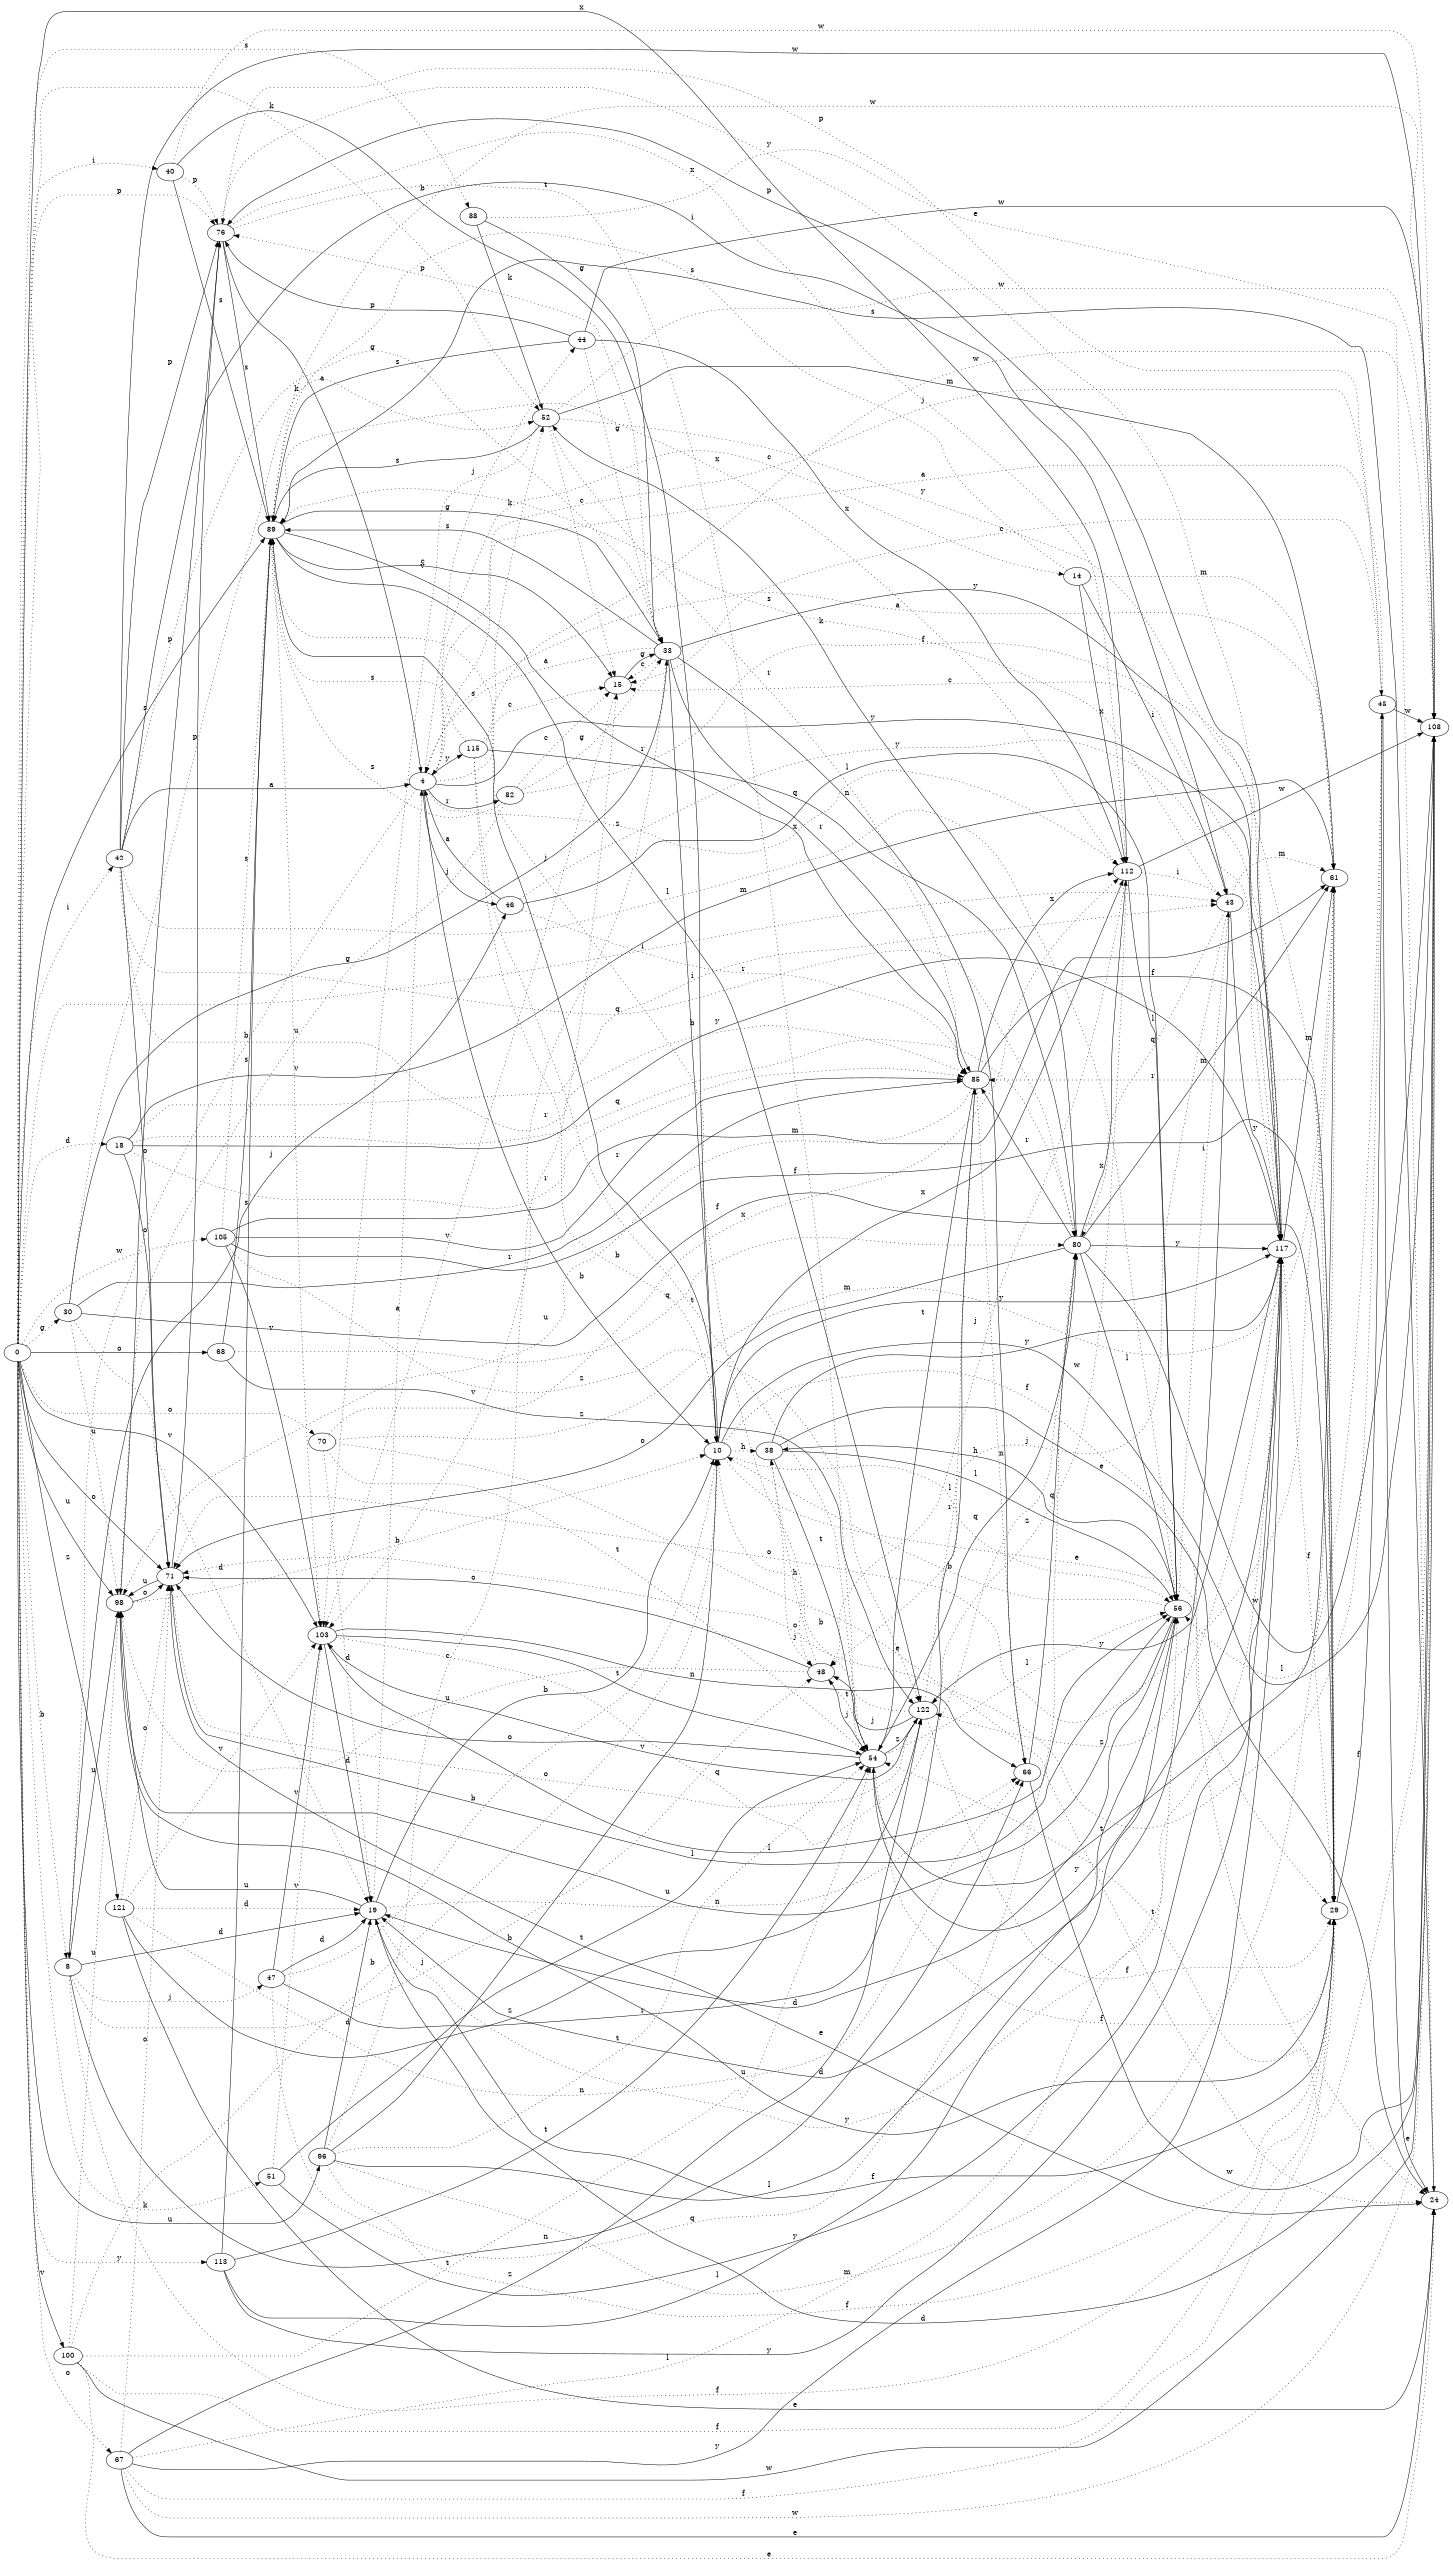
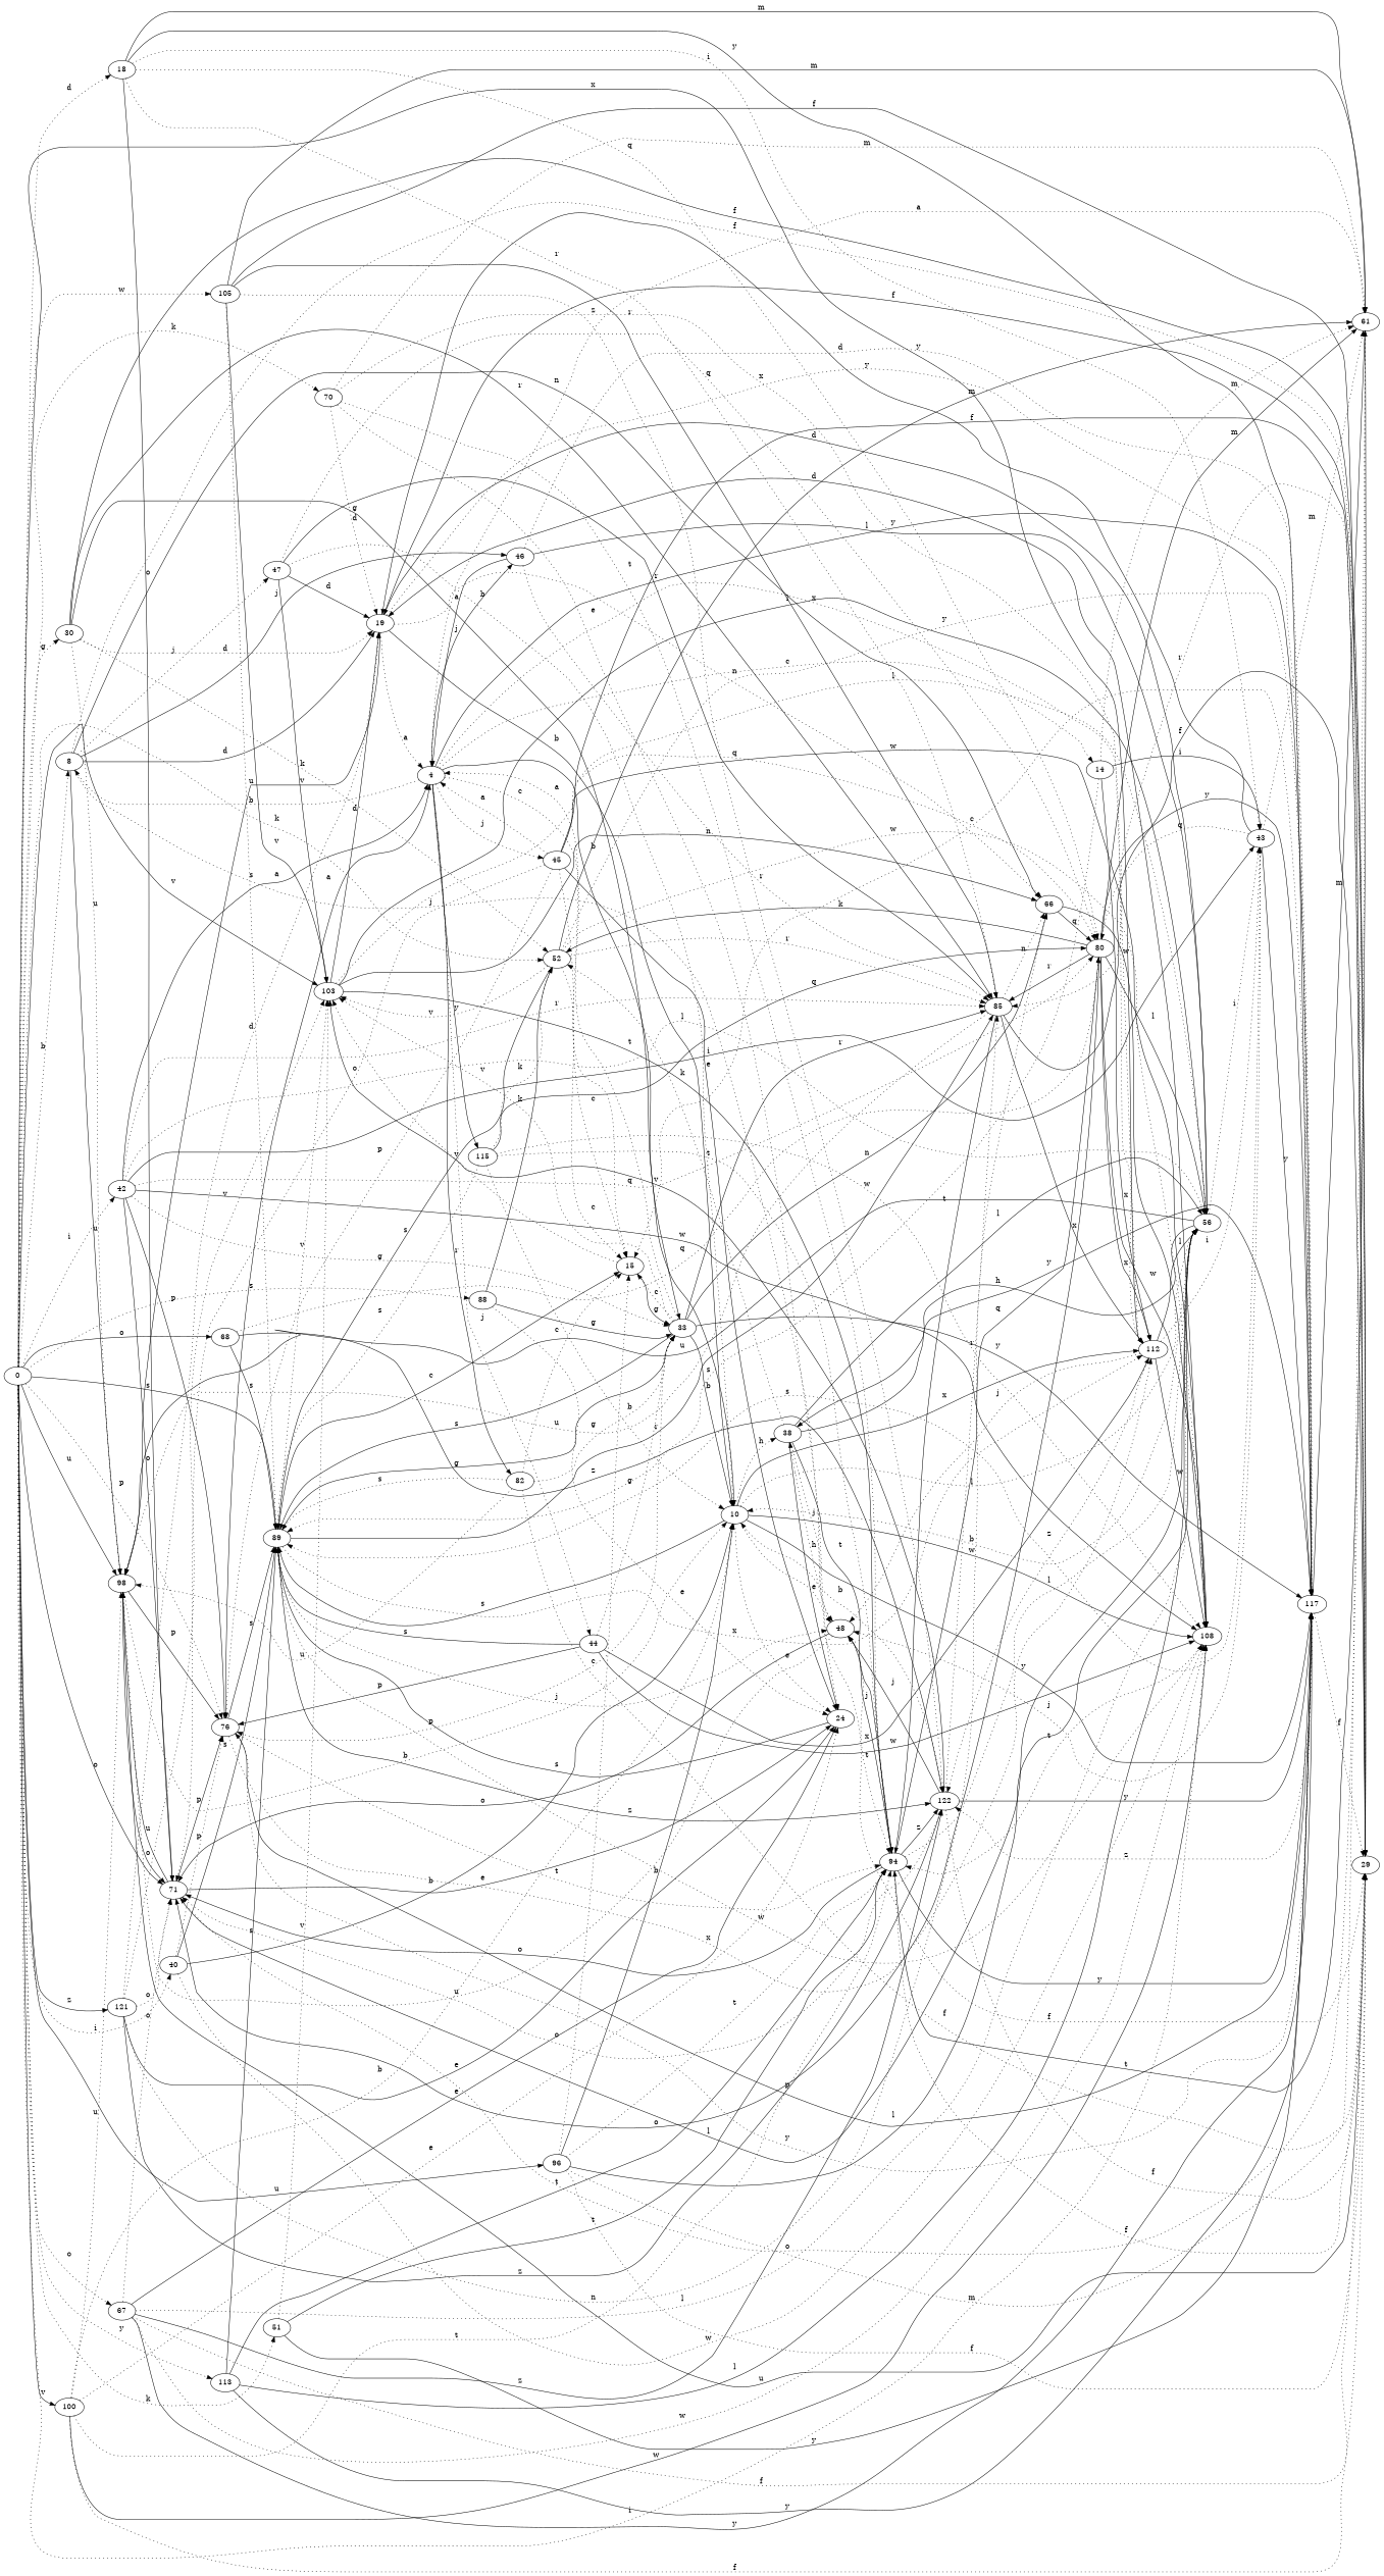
  strict digraph {
    rankdir=LR
    edge [style=dotted]
    0
    8
    18
    30
    40
    42
    43
    51
    52
    67
    68
    70
    71
    76
    88
    89
    96
    98
    100
    103
    105
    112
    113
    121
    46
    19
    29
    47
    48
    66
    117
    61
    80
    85
    33
    10
    108
    4
    56
-   94 [label=54]
+   94
    15
    24
    122
    14
    44
    45
    82
    115
    38
    0 -> 8 [label=b]
    0 -> 18 [label=d]
    0 -> 30 [label=g]
    0 -> 40 [label=i]
    0 -> 42 [label=i]
-   0 -> 43 [label=i]
+   0 -> 108 [label=i]
    0 -> 51 [label=k]
    0 -> 52 [label=k]
    0 -> 67 [label=o]
    0 -> 68 [label=o style=solid]
-   0 -> 70 [label=o]
+   0 -> 70 [label=k]
    0 -> 71 [label=o style=solid]
    0 -> 76 [label=p]
    0 -> 88 [label=s]
    0 -> 89 [label=s style=solid]
    0 -> 96 [label=u style=solid]
    0 -> 98 [label=u style=solid]
    0 -> 100 [label=v style=solid]
    0 -> 103 [label=v style=solid]
    0 -> 105 [label=w]
    0 -> 112 [label=x style=solid]
    0 -> 113 [label=y]
    0 -> 121 [label=z style=solid]
    8 -> 98 [label=u style=solid]
    8 -> 46 [label=j style=solid]
    8 -> 19 [label=d style=solid]
    8 -> 29 [label=f]
    8 -> 47 [label=j]
    8 -> 48 [label=j]
    8 -> 66 [label=n style=solid]
    18 -> 43 [label=i]
    18 -> 71 [label=o style=solid]
    18 -> 117 [label=y style=solid]
    18 -> 61 [label=m style=solid]
    18 -> 80 [label=q]
    18 -> 85 [label=r]
    30 -> 52 [label=k]
    30 -> 98 [label=u]
    30 -> 19 [label=d]
    30 -> 29 [label=f style=solid]
    30 -> 85 [label=r style=solid]
    30 -> 33 [label=g style=solid]
    40 -> 76 [label=p]
    40 -> 89 [label=s style=solid]
    40 -> 10 [label=b style=solid]
    40 -> 108 [label=w]
    42 -> 43 [label=i style=solid]
    42 -> 71 [label=o style=solid]
    42 -> 76 [label=p style=solid]
    42 -> 80 [label=q]
    42 -> 85 [label=r]
    42 -> 33 [label=g]
    42 -> 108 [label=w style=solid]
    42 -> 4 [label=a style=solid]
    42 -> 56 [label=l]
    43 -> 89 [label=s]
    43 -> 19 [label=d style=solid]
    43 -> 48 [label=j]
    43 -> 117 [label=y style=solid]
    43 -> 61 [label=m]
    43 -> 80 [label=q]
    51 -> 103 [label=v]
    51 -> 117 [label=y style=solid]
    51 -> 94 [label=t style=solid]
    52 -> 89 [label=s style=solid]
    52 -> 103 [label=v]
    52 -> 117 [label=y]
    52 -> 61 [label=m style=solid]
    52 -> 85 [label=r]
    52 -> 108 [label=w]
    52 -> 15 [label=c]
    67 -> 71 [label=o]
    67 -> 29 [label=f]
    67 -> 117 [label=y style=solid]
    67 -> 108 [label=w]
    67 -> 56 [label=l]
    67 -> 24 [label=e style=solid]
    67 -> 122 [label=z style=solid]
    68 -> 89 [label=s style=solid]
    68 -> 80 [label=q]
    68 -> 122 [label=z style=solid]
    70 -> 112 [label=x]
    70 -> 19 [label=d]
    70 -> 61 [label=m]
    70 -> 94 [label=t]
    70 -> 24 [label=e]
    71 -> 76 [label=p style=solid]
    71 -> 98 [label=u style=solid]
    71 -> 56 [label=l style=solid]
    71 -> 24 [label=e style=solid]
    76 -> 89 [label=s style=solid]
    76 -> 112 [label=x]
    76 -> 117 [label=y]
    76 -> 4 [label=a style=solid]
    76 -> 94 [label=t]
    88 -> 52 [label=k style=solid]
    88 -> 33 [label=g style=solid]
    88 -> 24 [label=e]
    89 -> 103 [label=v]
    89 -> 112 [label=x]
    89 -> 48 [label=j]
    89 -> 85 [label=r style=solid]
    89 -> 33 [label=g style=solid]
    89 -> 108 [label=w]
    89 -> 15 [label=c style=solid]
    89 -> 122 [label=z style=solid]
-   96 -> 19 [label=d style=solid]
    96 -> 29 [label=f]
    96 -> 61 [label=m]
    96 -> 10 [label=b style=solid]
    96 -> 56 [label=l style=solid]
    96 -> 94 [label=t]
    96 -> 15 [label=c]
    98 -> 71 [label=o style=solid]
    98 -> 76 [label=p style=solid]
    98 -> 10 [label=b]
    100 -> 98 [label=u]
    100 -> 29 [label=f]
    100 -> 10 [label=b]
    100 -> 108 [label=w style=solid]
    100 -> 94 [label=t]
    100 -> 24 [label=e]
    103 -> 19 [label=d style=solid]
    103 -> 66 [label=n style=solid]
    103 -> 80 [label=q]
    103 -> 56 [label=l style=solid]
    103 -> 94 [label=t style=solid]
    105 -> 89 [label=s]
    105 -> 103 [label=v style=solid]
    105 -> 29 [label=f style=solid]
    105 -> 61 [label=m style=solid]
    105 -> 85 [label=r style=solid]
    105 -> 122 [label=z]
    112 -> 43 [label=i]
    112 -> 48 [label=j]
    112 -> 108 [label=w style=solid]
    112 -> 56 [label=l style=solid]
    112 -> 122 [label=z]
    113 -> 89 [label=s style=solid]
    113 -> 117 [label=y style=solid]
    113 -> 56 [label=l style=solid]
    113 -> 94 [label=t style=solid]
    121 -> 71 [label=o]
    121 -> 103 [label=v]
    121 -> 19 [label=d]
    121 -> 66 [label=n]
    121 -> 24 [label=e style=solid]
    121 -> 122 [label=z style=solid]
    46 -> 117 [label=y]
    46 -> 85 [label=r]
    46 -> 4 [label=a style=solid]
    46 -> 56 [label=l style=solid]
    19 -> 98 [label=u style=solid]
    19 -> 29 [label=f style=solid]
    19 -> 66 [label=n]
    19 -> 117 [label=y]
    19 -> 10 [label=b style=solid]
    19 -> 4 [label=a]
    29 -> 98 [label=u style=solid]
    29 -> 85 [label=r]
    47 -> 103 [label=v style=solid]
    47 -> 19 [label=d style=solid]
    47 -> 80 [label=q]
    47 -> 85 [label=r style=solid]
    47 -> 10 [label=b]
    48 -> 71 [label=o style=solid]
    48 -> 98 [label=u]
    48 -> 94 [label=t]
    48 -> 38 [label=h]
    66 -> 80 [label=q style=solid]
    66 -> 108 [label=w style=solid]
    117 -> 76 [label=p style=solid]
    117 -> 29 [label=f]
    117 -> 61 [label=m style=solid]
    117 -> 15 [label=c]
    117 -> 122 [label=z]
    61 -> 71 [label=o]
    61 -> 4 [label=a]
    61 -> 94 [label=t style=solid]
    80 -> 52 [label=k style=solid]
    80 -> 71 [label=o style=solid]
    80 -> 112 [label=x style=solid]
    80 -> 117 [label=y style=solid]
    80 -> 61 [label=m style=solid]
    80 -> 85 [label=r style=solid]
    80 -> 108 [label=w style=solid]
    80 -> 56 [label=l style=solid]
    85 -> 98 [label=u]
    85 -> 112 [label=x style=solid]
    85 -> 29 [label=f style=solid]
    85 -> 66 [label=n]
    85 -> 94 [label=t style=solid]
    33 -> 76 [label=p]
    33 -> 89 [label=s style=solid]
    33 -> 103 [label=v]
    33 -> 66 [label=n style=solid]
    33 -> 117 [label=y style=solid]
    33 -> 85 [label=r style=solid]
    33 -> 10 [label=b style=solid]
    33 -> 4 [label=a]
    33 -> 15 [label=c]
    10 -> 89 [label=s style=solid]
    10 -> 112 [label=x style=solid]
    10 -> 29 [label=f]
    10 -> 117 [label=y style=solid]
    10 -> 108 [label=w style=solid]
    10 -> 56 [label=l]
    10 -> 24 [label=e]
    10 -> 38 [label=h]
    108 -> 19 [label=d style=solid]
    108 -> 94 [label=t]
    4 -> 8 [label=b]
    4 -> 112 [label=x]
    4 -> 46 [label=j style=solid]
    4 -> 117 [label=y style=solid]
    4 -> 10 [label=b style=solid]
    4 -> 15 [label=c]
    4 -> 14 [label=c]
    4 -> 44 [label=j]
    4 -> 45 [label=j]
    4 -> 82 [label=r style=solid]
    4 -> 115 [label=y style=solid]
    56 -> 43 [label=i]
    56 -> 98 [label=u style=solid]
    56 -> 19 [label=d style=solid]
    56 -> 10 [label=b]
    56 -> 38 [label=h style=solid]
    94 -> 71 [label=o style=solid]
    94 -> 29 [label=f]
    94 -> 48 [label=j style=solid]
    94 -> 117 [label=y style=solid]
    94 -> 80 [label=q style=solid]
    94 -> 56 [label=l]
    94 -> 122 [label=z style=solid]
    15 -> 103 [label=v]
    15 -> 33 [label=g style=solid]
    24 -> 89 [label=s style=solid]
    122 -> 71 [label=o]
    122 -> 103 [label=v style=solid]
    122 -> 29 [label=f]
    122 -> 48 [label=j style=solid]
    122 -> 117 [label=y style=solid]
    122 -> 85 [label=r]
    122 -> 10 [label=b]
    14 -> 43 [label=i style=solid]
    14 -> 89 [label=s]
    14 -> 112 [label=x style=solid]
    14 -> 61 [label=m]
    44 -> 76 [label=p style=solid]
    44 -> 89 [label=s style=solid]
    44 -> 112 [label=x style=solid]
    44 -> 33 [label=g]
    44 -> 108 [label=w style=solid]
    45 -> 71 [label=o]
    45 -> 76 [label=p]
-   29 -> 45 [label=f style=solid]
+   45 -> 29 [label=f style=solid]
    45 -> 108 [label=w style=solid]
    45 -> 4 [label=a]
    45 -> 56 [label=l]
    45 -> 15 [label=c]
    45 -> 24 [label=e style=solid]
    82 -> 89 [label=s]
    82 -> 98 [label=u]
    82 -> 29 [label=f]
    82 -> 33 [label=g]
    82 -> 15 [label=c]
    115 -> 52 [label=k]
    115 -> 89 [label=s]
    115 -> 80 [label=q style=solid]
    115 -> 10 [label=b]
    115 -> 108 [label=w]
    115 -> 94 [label=t]
+   38 -> 52 [label=k]
    38 -> 48 [label=j]
    38 -> 117 [label=y style=solid]
    38 -> 56 [label=l style=solid]
    38 -> 94 [label=t style=solid]
    38 -> 24 [label=e style=solid]
  }
